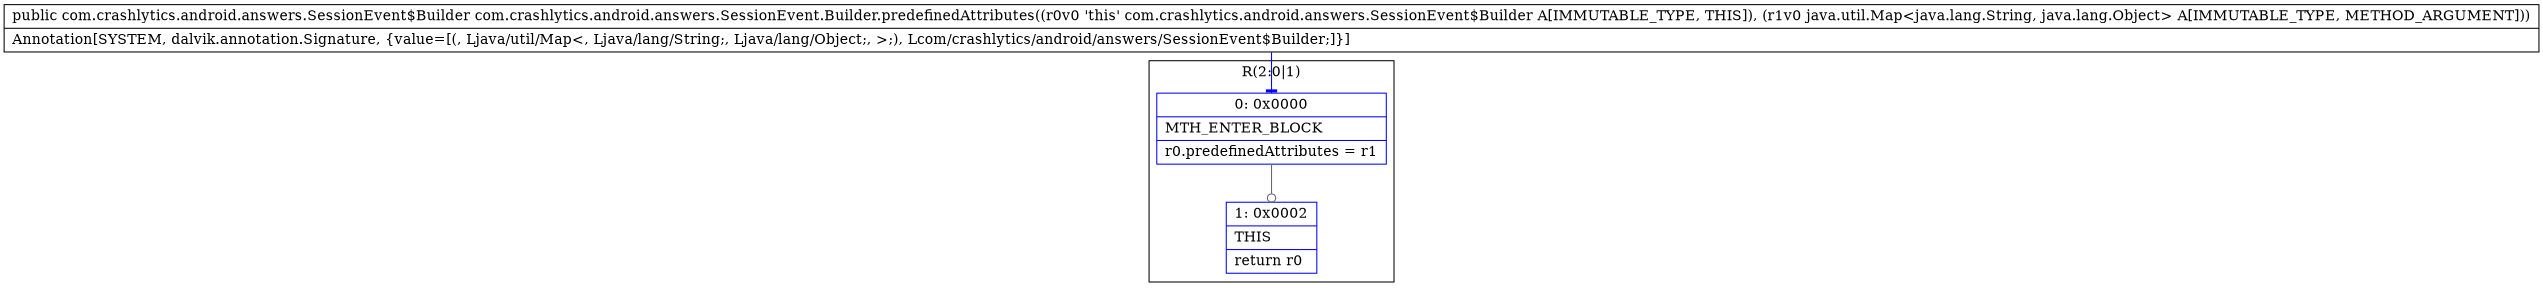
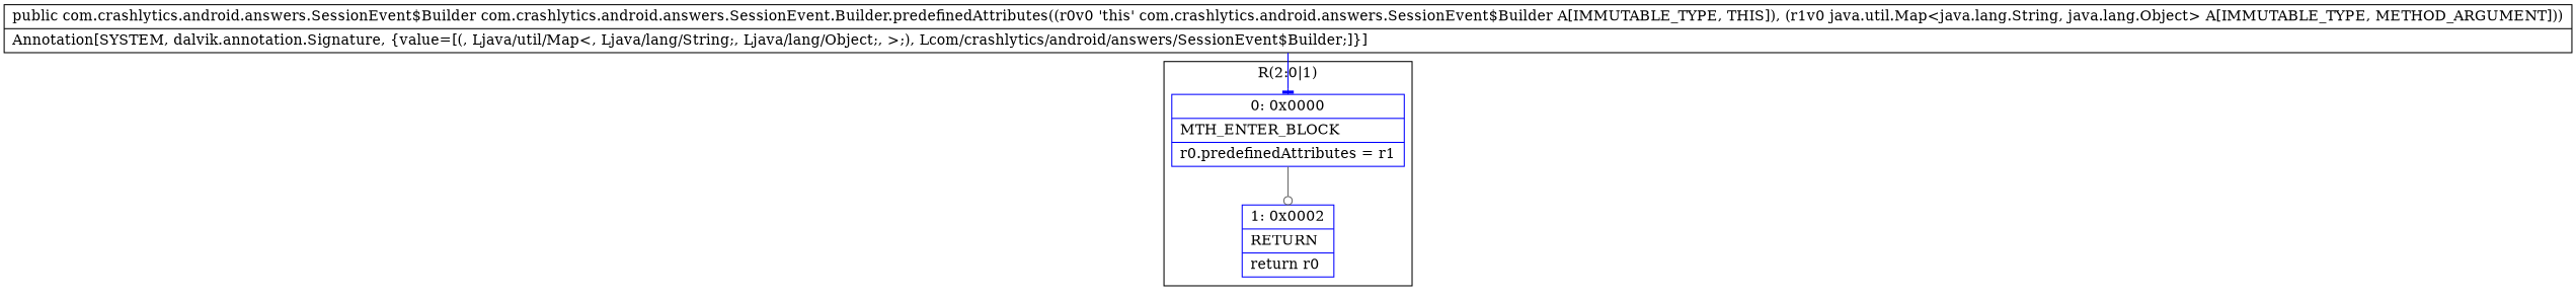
  digraph {
    node [color=blue shape=record]
    n1 [label="{0\:\ 0x0000|MTH_ENTER_BLOCK\l|r0.predefinedAttributes = r1\l}"]
-   n2 [label="{1\:\ 0x0002|THIS\l|return r0\l}"]
+   n2 [label="{1\:\ 0x0002|RETURN\l|return r0\l}"]
    n3 [label="{public com.crashlytics.android.answers.SessionEvent$Builder com.crashlytics.android.answers.SessionEvent.Builder.predefinedAttributes((r0v0 'this' com.crashlytics.android.answers.SessionEvent$Builder A[IMMUTABLE_TYPE, THIS]), (r1v0 java.util.Map\<java.lang.String, java.lang.Object\> A[IMMUTABLE_TYPE, METHOD_ARGUMENT]))  | Annotation[SYSTEM, dalvik.annotation.Signature, \{value=[(, Ljava\/util\/Map\<, Ljava\/lang\/String;, Ljava\/lang\/Object;, \>;), Lcom\/crashlytics\/android\/answers\/SessionEvent$Builder;]\}]\l}" color=""]
    subgraph cluster_1 {
      label="R(2:0|1)"
      n1
      n2
    }
    n1 -> n2 [color=gray40 arrowhead=odot]
    n3 -> n1 [color=blue arrowhead=tee]
  }
